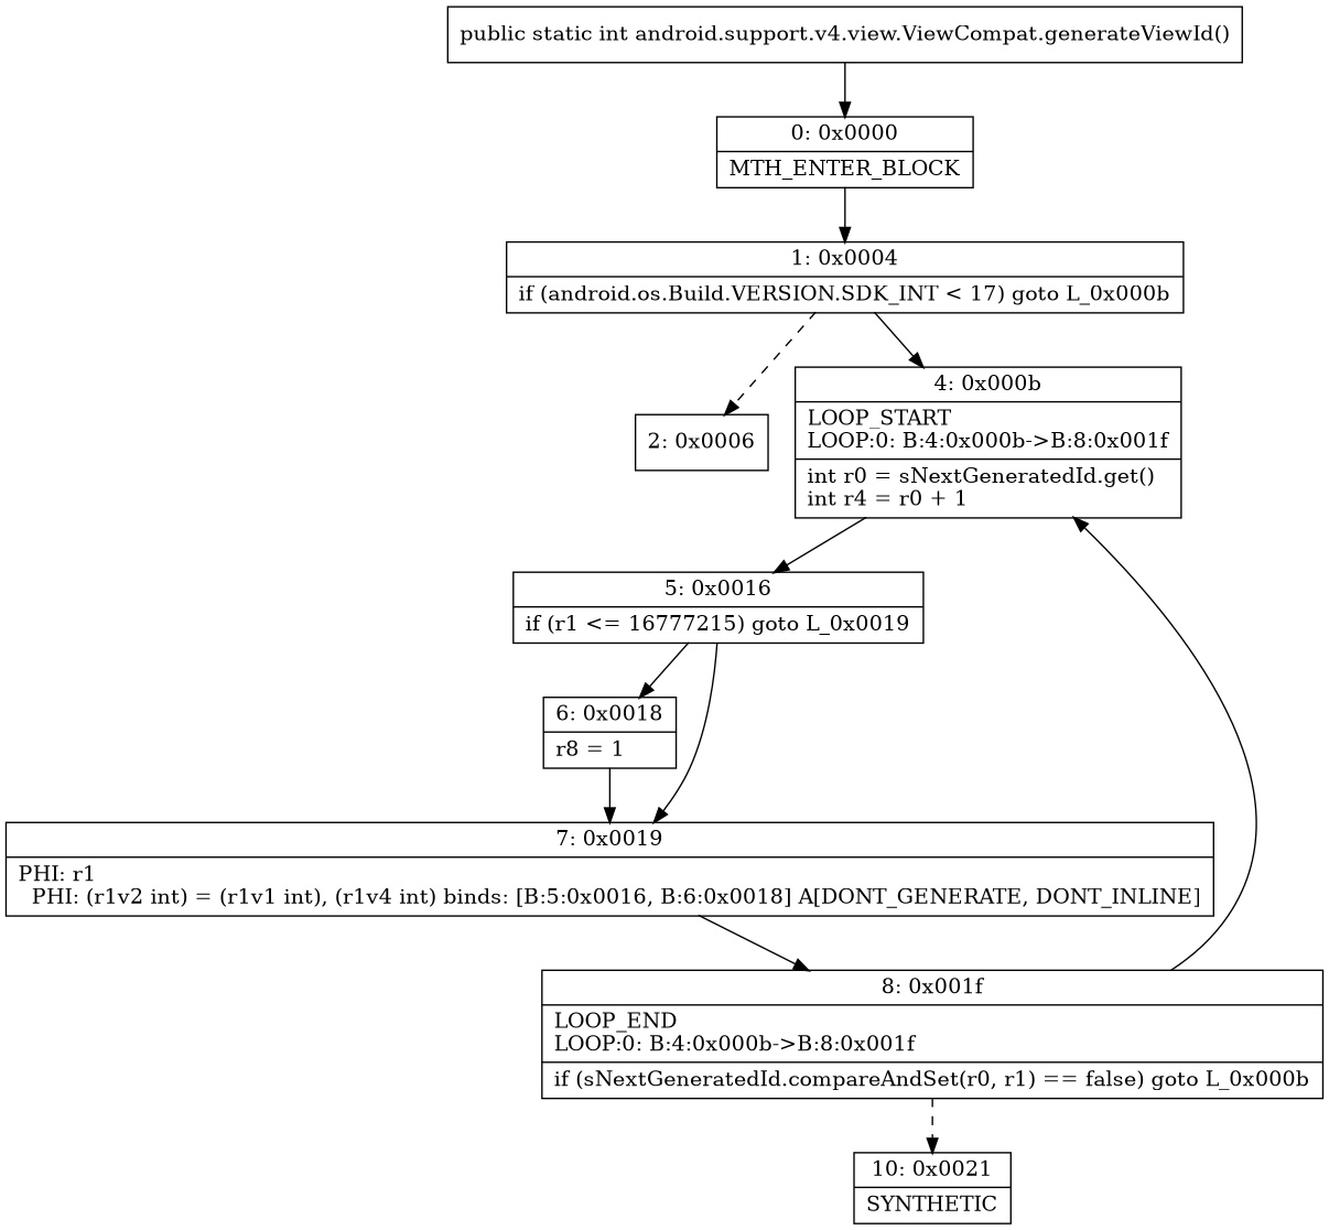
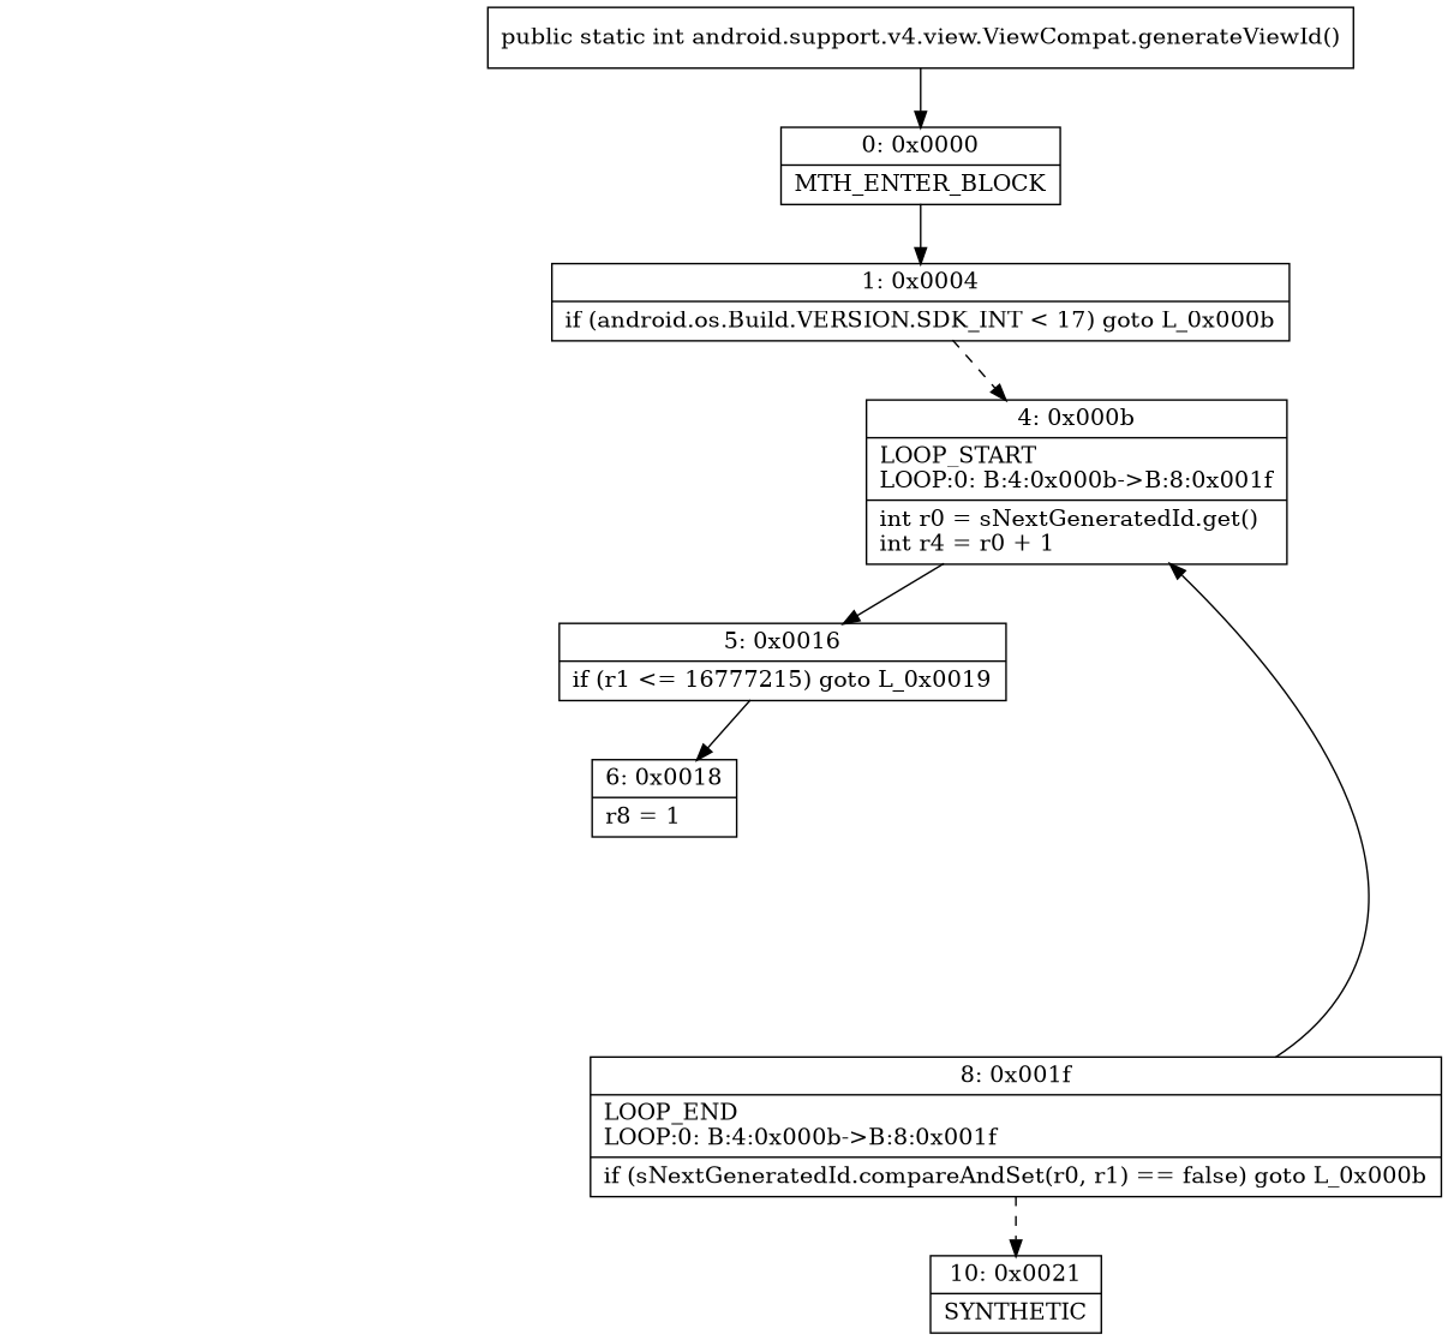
  digraph {
    node [shape=record]
    n1 [label="{0\:\ 0x0000|MTH_ENTER_BLOCK\l}"]
    n2 [label="{1\:\ 0x0004|if (android.os.Build.VERSION.SDK_INT \< 17) goto L_0x000b\l}"]
-   n3 [label="{2\:\ 0x0006}"]
    n4 [label="{4\:\ 0x000b|LOOP_START\lLOOP:0: B:4:0x000b\-\>B:8:0x001f\l|int r0 = sNextGeneratedId.get()\lint r4 = r0 + 1\l}"]
    n5 [label="{5\:\ 0x0016|if (r1 \<= 16777215) goto L_0x0019\l}"]
    n6 [label="{6\:\ 0x0018|r8 = 1\l}"]
-   n7 [label="{7\:\ 0x0019|PHI: r1 \l  PHI: (r1v2 int) = (r1v1 int), (r1v4 int) binds: [B:5:0x0016, B:6:0x0018] A[DONT_GENERATE, DONT_INLINE]\l}"]
    n8 [label="{8\:\ 0x001f|LOOP_END\lLOOP:0: B:4:0x000b\-\>B:8:0x001f\l|if (sNextGeneratedId.compareAndSet(r0, r1) == false) goto L_0x000b\l}"]
    n9 [label="{10\:\ 0x0021|SYNTHETIC\l}"]
    n10 [label="{public static int android.support.v4.view.ViewCompat.generateViewId() }"]
    n1 -> n2
-   n2 -> n3 [style=dashed]
-   n2 -> n4
+   n2 -> n4 [style=dashed]
    n4 -> n5
    n5 -> n6 [style=solid]
-   n5 -> n7
-   n6 -> n7
-   n7 -> n8
    n8 -> n4
    n8 -> n9 [style=dashed]
    n10 -> n1
  }
